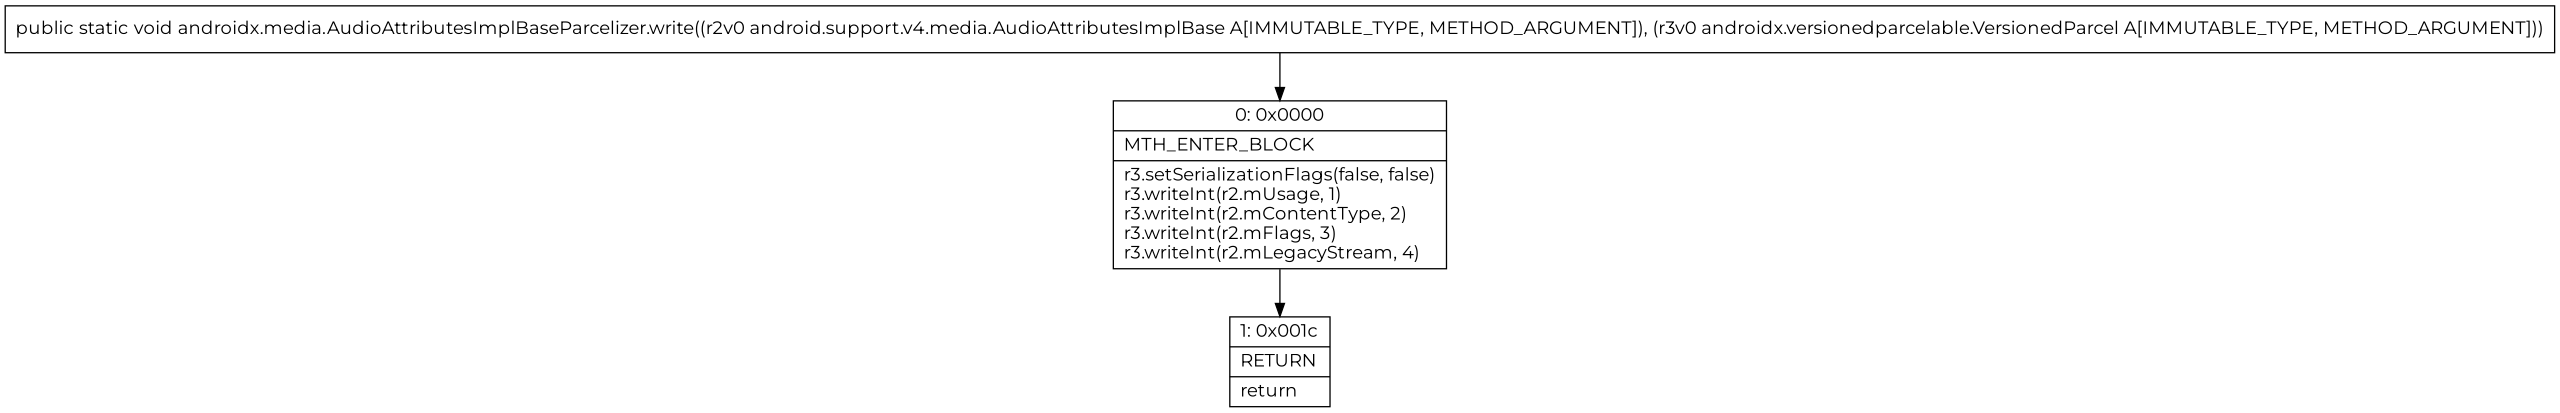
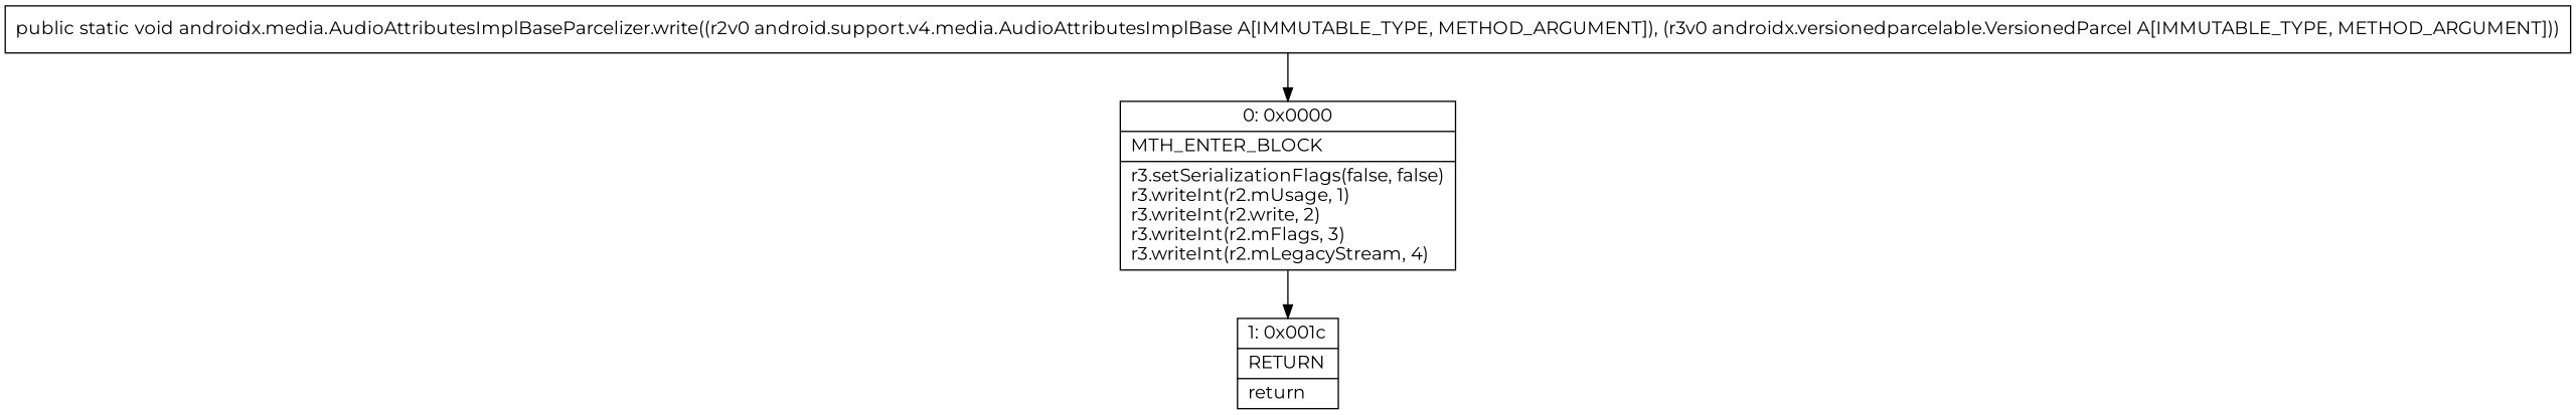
  digraph {
    fontname=Montserrat
    node [shape=record fontname=Montserrat]
    edge [fontname=Montserrat]
-   n1 [label="{0\:\ 0x0000|MTH_ENTER_BLOCK\l|r3.setSerializationFlags(false, false)\lr3.writeInt(r2.mUsage, 1)\lr3.writeInt(r2.mContentType, 2)\lr3.writeInt(r2.mFlags, 3)\lr3.writeInt(r2.mLegacyStream, 4)\l}"]
+   n1 [label="{0\:\ 0x0000|MTH_ENTER_BLOCK\l|r3.setSerializationFlags(false, false)\lr3.writeInt(r2.mUsage, 1)\lr3.writeInt(r2.write, 2)\lr3.writeInt(r2.mFlags, 3)\lr3.writeInt(r2.mLegacyStream, 4)\l}"]
    n2 [label="{1\:\ 0x001c|RETURN\l|return\l}"]
    n3 [label="{public static void androidx.media.AudioAttributesImplBaseParcelizer.write((r2v0 android.support.v4.media.AudioAttributesImplBase A[IMMUTABLE_TYPE, METHOD_ARGUMENT]), (r3v0 androidx.versionedparcelable.VersionedParcel A[IMMUTABLE_TYPE, METHOD_ARGUMENT])) }"]
    n1 -> n2
    n3 -> n1
  }
